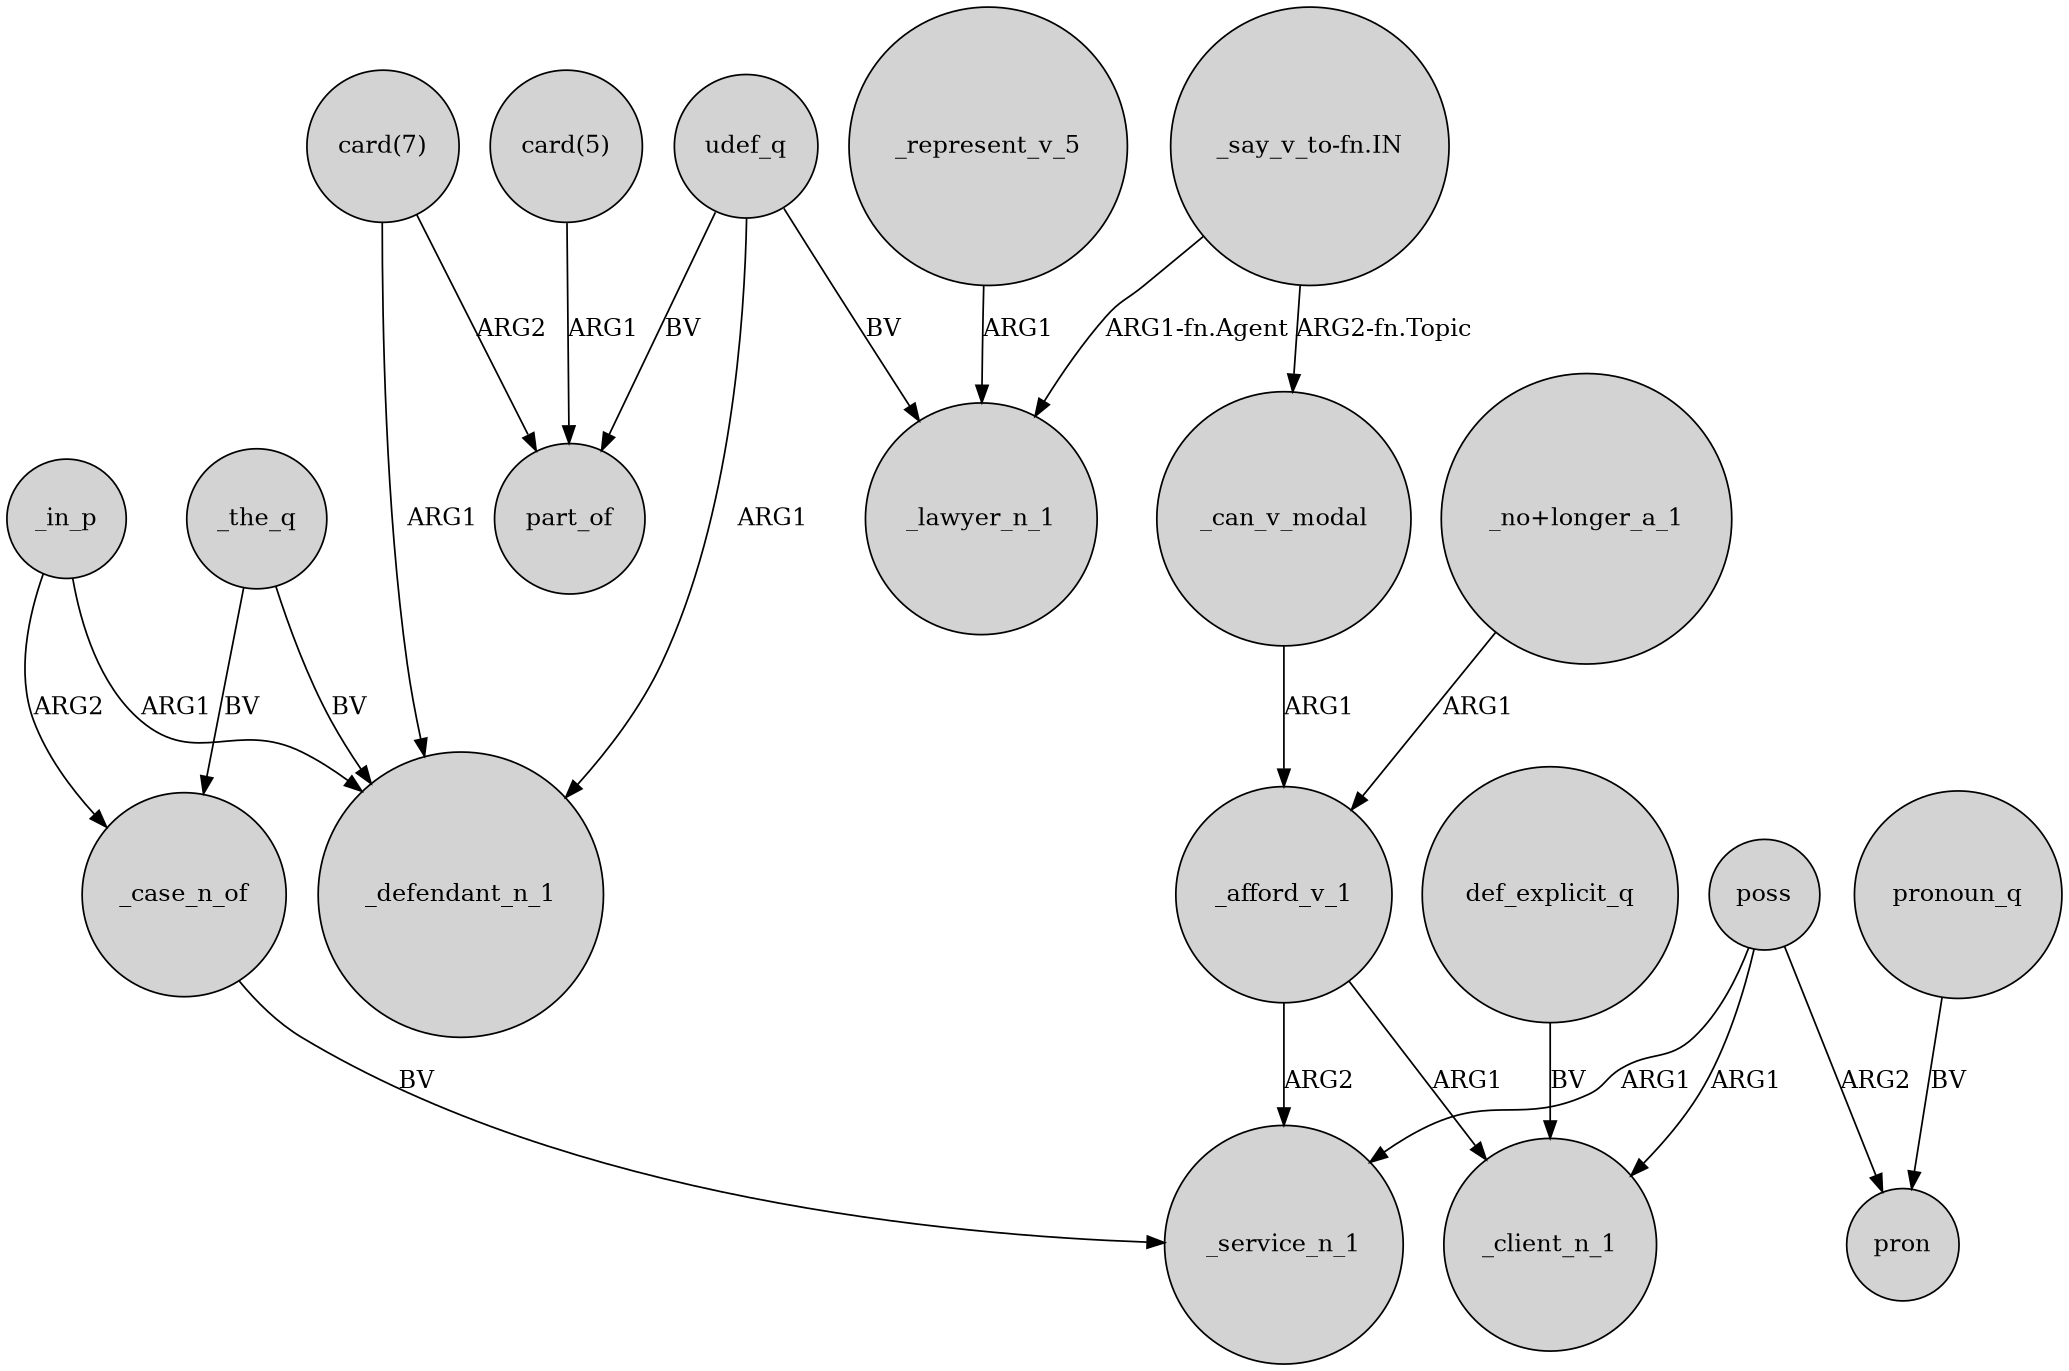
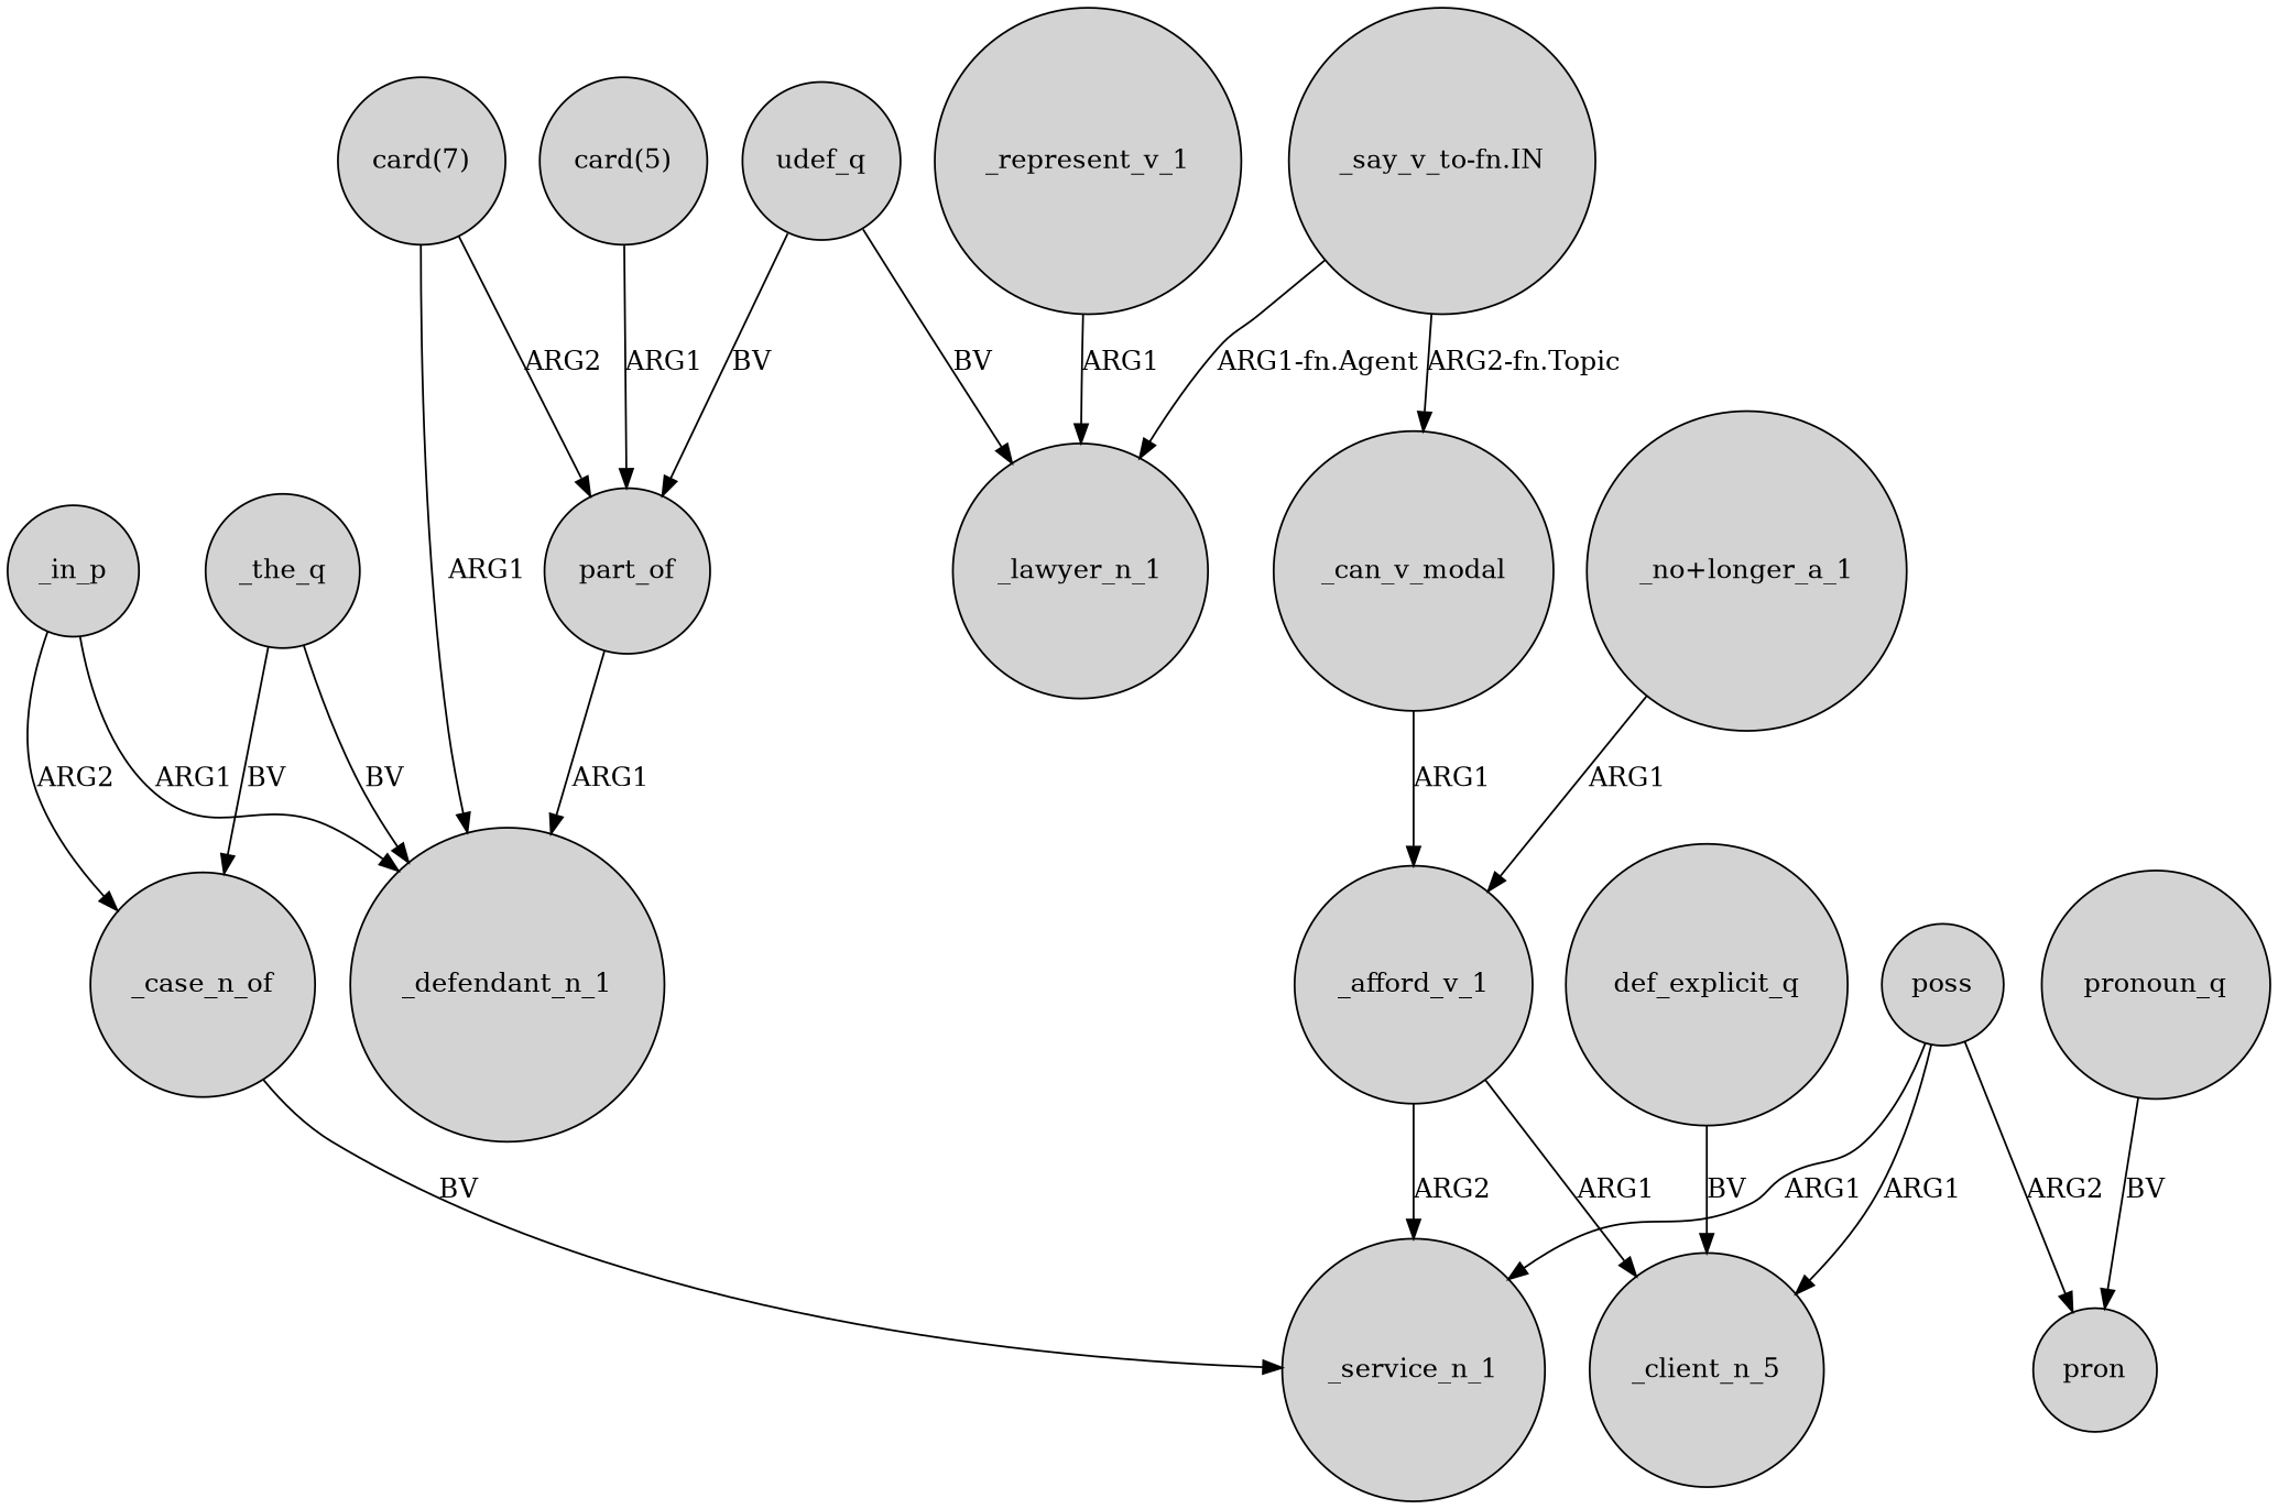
  digraph {
    node [shape=circle style=filled]
    _in_p
    _defendant_n_1
    _case_n_of
    _service_n_1
    def_explicit_q
-   _client_n_1
+   _client_n_1 [label=_client_n_5]
    _afford_v_1
    udef_q
    part_of
    _lawyer_n_1
    poss
    pron
    "_say_v_to-fn.IN"
    _can_v_modal
    _the_q
    pronoun_q
-   _represent_v_1 [label=_represent_v_5]
+   _represent_v_1
    "card(5)"
    "card(7)"
    "_no+longer_a_1"
    _in_p -> _defendant_n_1 [label=ARG1]
    _in_p -> _case_n_of [label=ARG2]
    _case_n_of -> _service_n_1 [label=BV]
    def_explicit_q -> _client_n_1 [label=BV]
    _afford_v_1 -> _service_n_1 [label=ARG2]
    _afford_v_1 -> _client_n_1 [label=ARG1]
    udef_q -> part_of [label=BV]
    udef_q -> _lawyer_n_1 [label=BV]
-   udef_q -> _defendant_n_1 [label=ARG1]
+   part_of -> _defendant_n_1 [label=ARG1]
    poss -> _service_n_1 [label=ARG1]
    poss -> _client_n_1 [label=ARG1]
    poss -> pron [label=ARG2]
    "_say_v_to-fn.IN" -> _lawyer_n_1 [label="ARG1-fn.Agent"]
    "_say_v_to-fn.IN" -> _can_v_modal [label="ARG2-fn.Topic"]
    _can_v_modal -> _afford_v_1 [label=ARG1]
    _the_q -> _defendant_n_1 [label=BV]
    _the_q -> _case_n_of [label=BV]
    pronoun_q -> pron [label=BV]
    _represent_v_1 -> _lawyer_n_1 [label=ARG1]
    "card(5)" -> part_of [label=ARG1]
    "card(7)" -> _defendant_n_1 [label=ARG1]
    "card(7)" -> part_of [label=ARG2]
    "_no+longer_a_1" -> _afford_v_1 [label=ARG1]
  }
